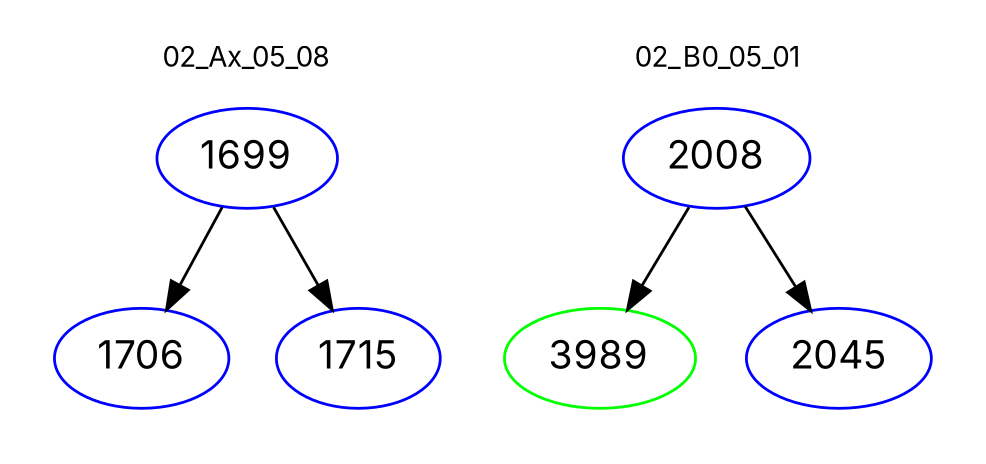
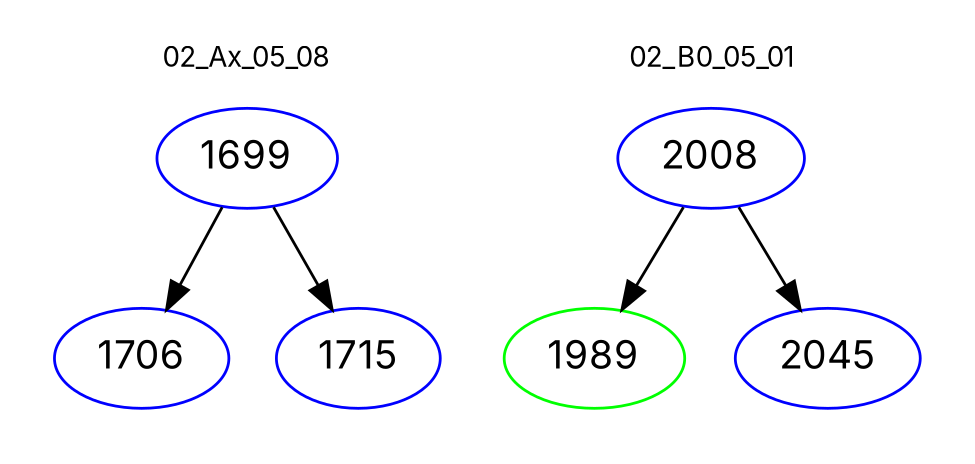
  digraph {
    fontname=Inter
    node [color=blue fontname=Inter]
    edge [color=black fontname=Inter]
    n1 [label=1699]
    n2 [label=1706]
    n3 [label=1715]
    n4 [label=2008]
-   n5 [color=green label=3989]
+   n5 [color=green label=1989]
    n6 [label=2045]
    subgraph cluster_1 {
      color=white
      fontsize=10
      label="02_Ax_05_08"
      n1
      n2
      n3
    }
    subgraph cluster_2 {
      color=white
      fontsize=10
      label="02_B0_05_01"
      n4
      n5
      n6
    }
    n1 -> n2
    n1 -> n3
    n4 -> n5
    n4 -> n6
  }
